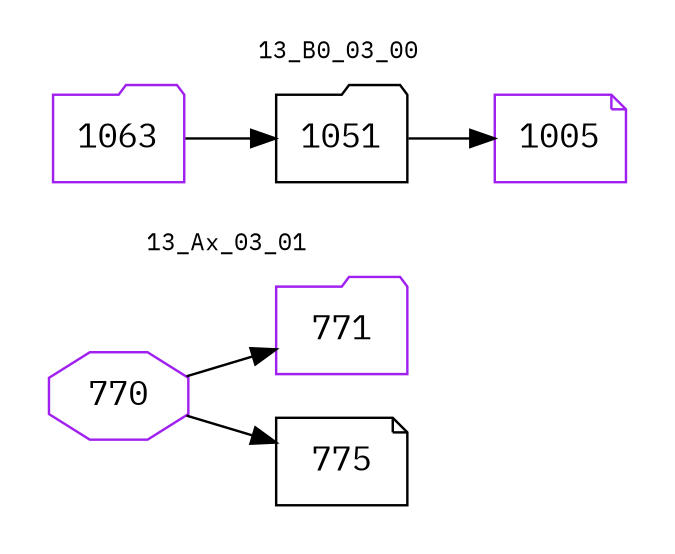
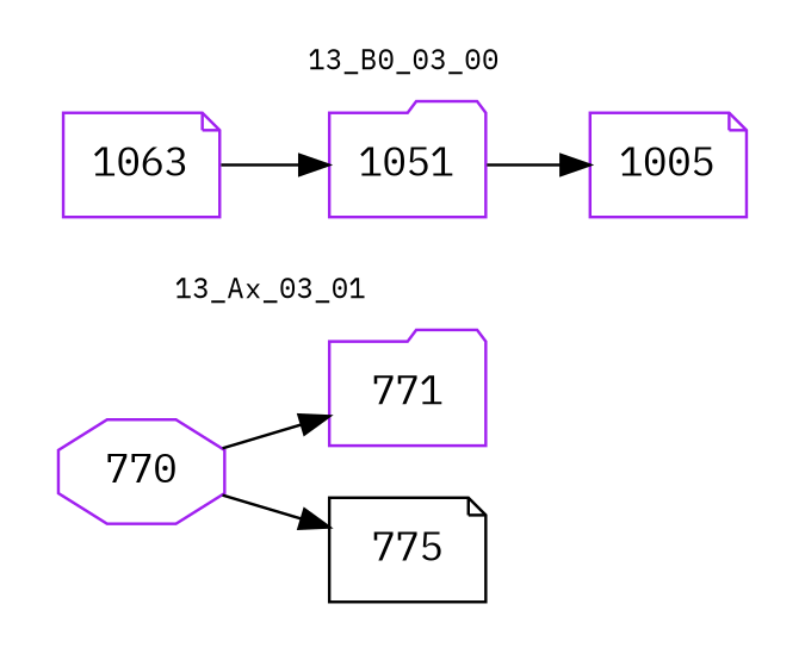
  digraph {
    fontname="IBM Plex Mono"
    rankdir=LR
    node [color=purple fontname="IBM Plex Mono" shape=note]
    edge [color=black fontname="IBM Plex Mono"]
    n1 [label=770 shape=octagon]
    n2 [color=black label=775]
    n3 [label=771 shape=folder]
-   n4 [color=black label=1051 shape=folder]
+   n4 [label=1051 shape=folder]
    n5 [label=1005]
-   n6 [label=1063 shape=folder]
+   n6 [label=1063]
    subgraph cluster_1 {
      color=white
      fontsize=10
      label="13_Ax_03_01"
      n1
      n2
      n3
    }
    subgraph cluster_2 {
      color=white
      fontsize=10
      label="13_B0_03_00"
      n4
      n5
      n6
    }
    n1 -> n2
    n1 -> n3
    n4 -> n5
    n6 -> n4
  }
